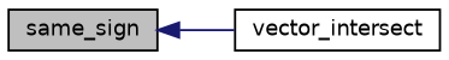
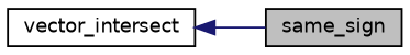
  digraph {
    rankdir=LR
    node [color=black fontname=Helvetica fontsize=10 shape=record style=filled]
    n1 [fillcolor=grey75 fontcolor=black height=0.2 label=same_sign width=0.4]
    n2 [fillcolor=white height=0.2 label=vector_intersect width=0.4]
-   n1 -> n2 [color=midnightblue dir=back fontname=Helvetica fontsize=10 labelfontname=Helvetica labelfontsize=10 style=solid]
+   n2 -> n1 [color=midnightblue dir=back fontname=Helvetica fontsize=10 labelfontname=Helvetica labelfontsize=10 style=solid]
  }
